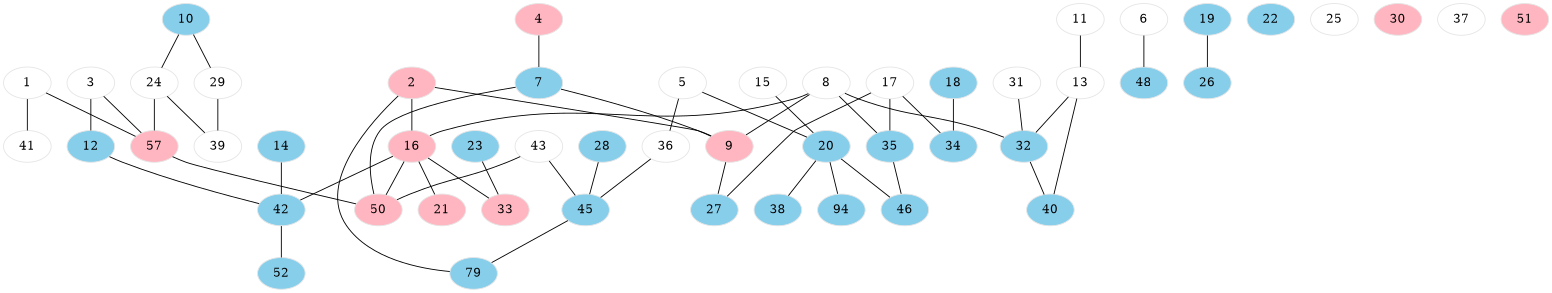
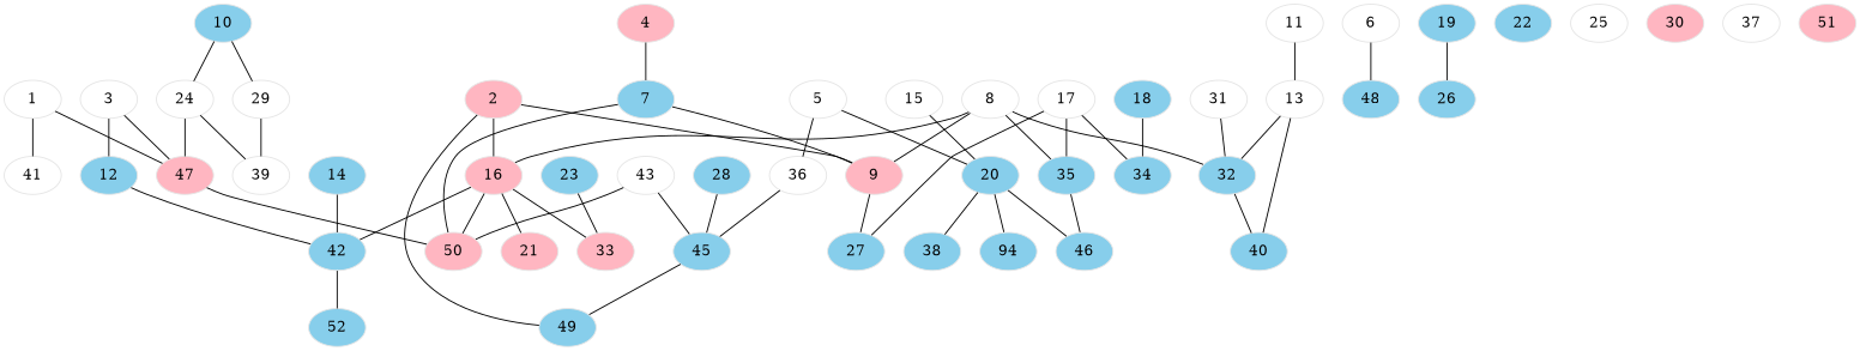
  graph {
    node [color=gray90 fillcolor=skyblue style=filled]
    1 [fillcolor=white]
    41 [fillcolor=white]
-   47 [fillcolor=lightpink label=57]
+   47 [fillcolor=lightpink]
    50 [fillcolor=lightpink]
    2 [fillcolor=lightpink]
    9 [fillcolor=lightpink]
    16 [fillcolor=lightpink]
-   49 [label=79]
+   49
    27
    42
    21 [fillcolor=lightpink]
    33 [fillcolor=lightpink]
    3 [fillcolor=white]
    12
    4 [fillcolor=lightpink]
    7
    5 [fillcolor=white]
    20
    36 [fillcolor=white]
    38
    n21 [label=94]
    46
    45
    6 [fillcolor=white]
    48
    8 [fillcolor=white]
    32
    35
    40
    24 [fillcolor=white]
    10
    29 [fillcolor=white]
    39 [fillcolor=white]
    11 [fillcolor=white]
    13 [fillcolor=white]
    52
    14
    15 [fillcolor=white]
    17 [fillcolor=white]
    34
    18
    19
    26
    22
    23
    25 [fillcolor=white]
    28
    30 [fillcolor=lightpink]
    31 [fillcolor=white]
    37 [fillcolor=white]
    43 [fillcolor=white]
    51 [fillcolor=lightpink]
    1 -- 41
    1 -- 47
    47 -- 50
    2 -- 9
    2 -- 16
    2 -- 49
    9 -- 27
    16 -- 50
    16 -- 42
    16 -- 21
    16 -- 33
    42 -- 52
    3 -- 47
    3 -- 12
    12 -- 42
    4 -- 7
    7 -- 50
    7 -- 9
    5 -- 20
    5 -- 36
    20 -- 38
    20 -- n21
    20 -- 46
    36 -- 45
    45 -- 49
    6 -- 48
    8 -- 9
    8 -- 16
    8 -- 32
    8 -- 35
    32 -- 40
    35 -- 46
    24 -- 47
    24 -- 39
    10 -- 24
    10 -- 29
    29 -- 39
    11 -- 13
    13 -- 32
    13 -- 40
    14 -- 42
    15 -- 20
    17 -- 27
    17 -- 35
    17 -- 34
    18 -- 34
    19 -- 26
    23 -- 33
    28 -- 45
    31 -- 32
    43 -- 50
    43 -- 45
  }
